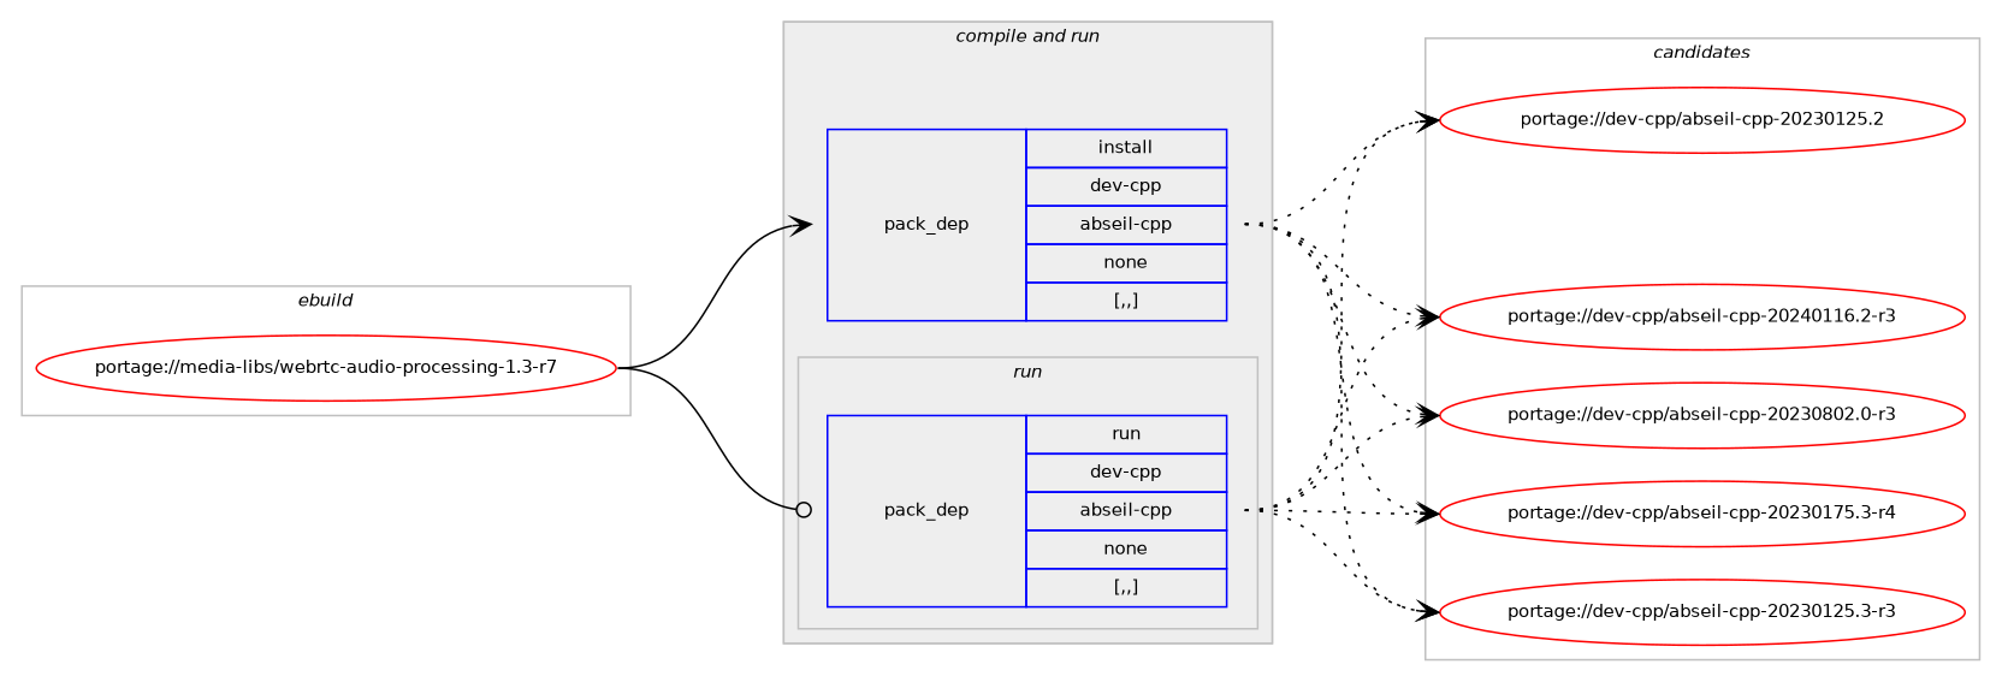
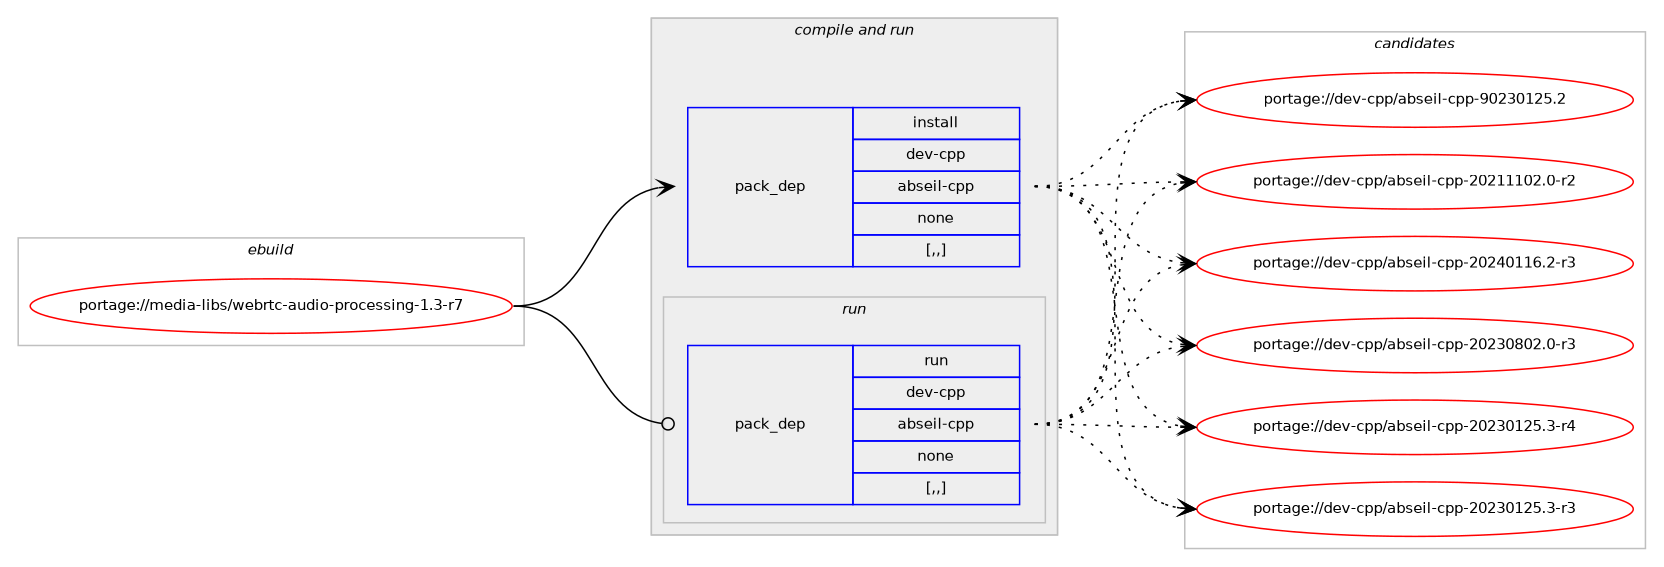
  digraph {
    compound=true
    concentrate=true
    fontname=Helvetica
    fontsize=10
    newrank=true
    rankdir=LR
    ranksep=1.5
    node [color=red fontname=Helvetica fontsize=10]
    edge [arrowhead=vee headport=w style=dotted tailport=e weight=100]
    n1 [label="portage://media-libs/webrtc-audio-processing-1.3-r7" width=4]
    n2 [color=blue label=<<TABLE BORDER="0" CELLBORDER="1" CELLSPACING="0" CELLPADDING="4" WIDTH="220"><TR><TD ROWSPAN="6" CELLPADDING="30">pack_dep</TD></TR><TR><TD WIDTH="110">install</TD></TR><TR><TD>dev-cpp</TD></TR><TR><TD>abseil-cpp</TD></TR><TR><TD>none</TD></TR><TR><TD>[,,]</TD></TR></TABLE>> shape=none]
    n3 [color=blue label=<<TABLE BORDER="0" CELLBORDER="1" CELLSPACING="0" CELLPADDING="4" WIDTH="220"><TR><TD ROWSPAN="6" CELLPADDING="30">pack_dep</TD></TR><TR><TD WIDTH="110">run</TD></TR><TR><TD>dev-cpp</TD></TR><TR><TD>abseil-cpp</TD></TR><TR><TD>none</TD></TR><TR><TD>[,,]</TD></TR></TABLE>> shape=none]
    n4 [label="portage://dev-cpp/abseil-cpp-20240116.2-r3" width=4]
    n5 [label="portage://dev-cpp/abseil-cpp-20230802.0-r3" width=4]
-   n6 [label="portage://dev-cpp/abseil-cpp-20230175.3-r4" width=4]
+   n6 [label="portage://dev-cpp/abseil-cpp-20230125.3-r4" width=4]
    n7 [label="portage://dev-cpp/abseil-cpp-20230125.3-r3" width=4]
-   n8 [label="portage://dev-cpp/abseil-cpp-20230125.2" width=4]
+   n8 [label="portage://dev-cpp/abseil-cpp-90230125.2" width=4]
+   n9 [label="portage://dev-cpp/abseil-cpp-20211102.0-r2" width=4]
    subgraph cluster_1 {
      color=gray
      label=<<i>ebuild</i>>
      n1
    }
    subgraph cluster_2 {
      color=gray
      label=<<i>dependencies</i>>
      subgraph cluster_3 {
        color=gray
        fillcolor="#eeeeee"
        label=<<i>compile</i>>
        style=filled
        subgraph sub_4 {
          color=gray
          fillcolor="#eeeeee"
          label=<<i>compile</i>>
          style=filled
          n2
        }
      }
      subgraph cluster_5 {
        color=gray
        fillcolor="#eeeeee"
        label=<<i>compile and run</i>>
        style=filled
      }
      subgraph cluster_6 {
        color=gray
        fillcolor="#eeeeee"
        label=<<i>run</i>>
        style=filled
        subgraph sub_7 {
          color=gray
          fillcolor="#eeeeee"
          label=<<i>run</i>>
          style=filled
          n3
        }
      }
    }
    subgraph cluster_8 {
      color=gray
      label=<<i>candidates</i>>
      rank=same
      subgraph sub_9 {
        color=black
        label=<<i>candidates</i>>
        nodesep=1
        rank=same
        n4
        n5
        n6
        n7
        n8
+       n9
      }
      subgraph sub_10 {
        color=black
        label=<<i>candidates</i>>
        nodesep=1
        rank=same
        n4
        n5
        n6
        n7
        n8
+       n9
      }
    }
    n1 -> n2 [style=solid weight=20]
    n1 -> n3 [arrowhead=odot style=solid weight=20]
    n2 -> n4
    n2 -> n5
    n2 -> n6
    n2 -> n7
    n2 -> n8
+   n2 -> n9
    n3 -> n4
    n3 -> n5
    n3 -> n6
    n3 -> n7
    n3 -> n8
+   n3 -> n9
  }
